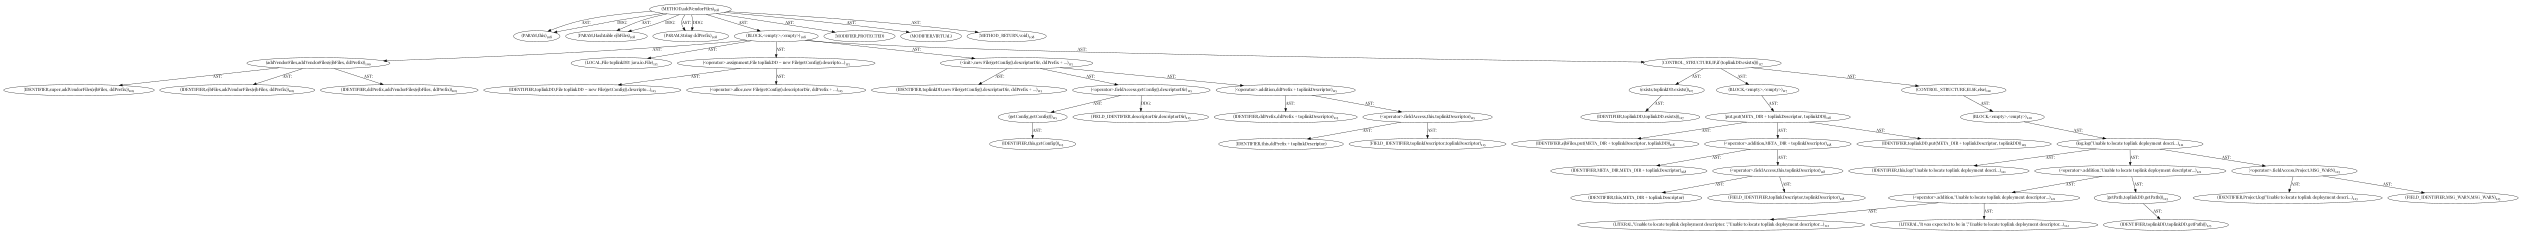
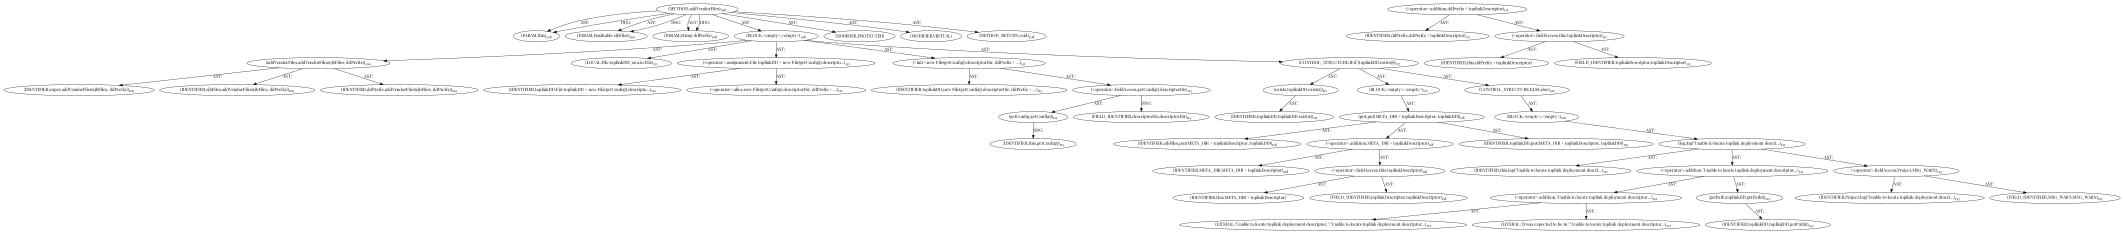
  digraph {
    fontname="Playfair Display"
    node [fontname="Playfair Display"]
    edge [fontname="Playfair Display"]
    n1 [label=<(METHOD,addVendorFiles)<SUB>108</SUB>>]
    n2 [label=<(PARAM,this)<SUB>108</SUB>>]
-   n3 [label=<(PARAM,Hashtable ejbFiles)<SUB>108</SUB>>]
+   n3 [label=<(PARAM,Hashtable ejbFiles)<SUB>100</SUB>>]
    n4 [label=<(PARAM,String ddPrefix)<SUB>108</SUB>>]
    n5 [label=<(BLOCK,&lt;empty&gt;,&lt;empty&gt;)<SUB>108</SUB>>]
    n6 [label=<(MODIFIER,PROTECTED)>]
    n7 [label=<(MODIFIER,VIRTUAL)>]
    n8 [label=<(METHOD_RETURN,void)<SUB>108</SUB>>]
    n9 [label=<(addVendorFiles,addVendorFiles(ejbFiles, ddPrefix))<SUB>109</SUB>>]
    n10 [label=<(LOCAL,File toplinkDD: java.io.File)<SUB>115</SUB>>]
    n11 [label=<(&lt;operator&gt;.assignment,File toplinkDD = new File(getConfig().descripto...)<SUB>115</SUB>>]
    n12 [label=<(&lt;init&gt;,new File(getConfig().descriptorDir, ddPrefix + ...)<SUB>115</SUB>>]
    n13 [label=<(CONTROL_STRUCTURE,IF,if (toplinkDD.exists()))<SUB>117</SUB>>]
    n14 [label=<(IDENTIFIER,super,addVendorFiles(ejbFiles, ddPrefix))<SUB>109</SUB>>]
    n15 [label=<(IDENTIFIER,ejbFiles,addVendorFiles(ejbFiles, ddPrefix))<SUB>109</SUB>>]
    n16 [label=<(IDENTIFIER,ddPrefix,addVendorFiles(ejbFiles, ddPrefix))<SUB>109</SUB>>]
    n17 [label=<(IDENTIFIER,toplinkDD,File toplinkDD = new File(getConfig().descripto...)<SUB>115</SUB>>]
    n18 [label=<(&lt;operator&gt;.alloc,new File(getConfig().descriptorDir, ddPrefix + ...)<SUB>115</SUB>>]
    n19 [label=<(IDENTIFIER,toplinkDD,new File(getConfig().descriptorDir, ddPrefix + ...)<SUB>115</SUB>>]
    n20 [label=<(&lt;operator&gt;.fieldAccess,getConfig().descriptorDir)<SUB>115</SUB>>]
    n21 [label=<(&lt;operator&gt;.addition,ddPrefix + toplinkDescriptor)<SUB>115</SUB>>]
    n22 [label=<(exists,toplinkDD.exists())<SUB>117</SUB>>]
    n23 [label=<(BLOCK,&lt;empty&gt;,&lt;empty&gt;)<SUB>117</SUB>>]
    n24 [label=<(CONTROL_STRUCTURE,ELSE,else)<SUB>120</SUB>>]
    n25 [label=<(getConfig,getConfig())<SUB>115</SUB>>]
    n26 [label=<(FIELD_IDENTIFIER,descriptorDir,descriptorDir)<SUB>115</SUB>>]
    n27 [label=<(IDENTIFIER,ddPrefix,ddPrefix + toplinkDescriptor)<SUB>115</SUB>>]
    n28 [label=<(&lt;operator&gt;.fieldAccess,this.toplinkDescriptor)<SUB>115</SUB>>]
    n29 [label=<(IDENTIFIER,this,getConfig())<SUB>115</SUB>>]
    n30 [label=<(IDENTIFIER,this,ddPrefix + toplinkDescriptor)>]
    n31 [label=<(FIELD_IDENTIFIER,toplinkDescriptor,toplinkDescriptor)<SUB>115</SUB>>]
    n32 [label=<(IDENTIFIER,toplinkDD,toplinkDD.exists())<SUB>117</SUB>>]
    n33 [label=<(put,put(META_DIR + toplinkDescriptor, toplinkDD))<SUB>118</SUB>>]
    n34 [label=<(BLOCK,&lt;empty&gt;,&lt;empty&gt;)<SUB>120</SUB>>]
    n35 [label=<(IDENTIFIER,ejbFiles,put(META_DIR + toplinkDescriptor, toplinkDD))<SUB>118</SUB>>]
    n36 [label=<(&lt;operator&gt;.addition,META_DIR + toplinkDescriptor)<SUB>118</SUB>>]
    n37 [label=<(IDENTIFIER,toplinkDD,put(META_DIR + toplinkDescriptor, toplinkDD))<SUB>119</SUB>>]
    n38 [label=<(IDENTIFIER,META_DIR,META_DIR + toplinkDescriptor)<SUB>168</SUB>>]
    n39 [label=<(&lt;operator&gt;.fieldAccess,this.toplinkDescriptor)<SUB>118</SUB>>]
    n40 [label=<(IDENTIFIER,this,META_DIR + toplinkDescriptor)>]
    n41 [label=<(FIELD_IDENTIFIER,toplinkDescriptor,toplinkDescriptor)<SUB>118</SUB>>]
    n42 [label=<(log,log(&quot;Unable to locate toplink deployment descri...)<SUB>121</SUB>>]
    n43 [label=<(IDENTIFIER,this,log(&quot;Unable to locate toplink deployment descri...)<SUB>121</SUB>>]
    n44 [label=<(&lt;operator&gt;.addition,&quot;Unable to locate toplink deployment descriptor...)<SUB>121</SUB>>]
    n45 [label=<(&lt;operator&gt;.fieldAccess,Project.MSG_WARN)<SUB>123</SUB>>]
    n46 [label=<(&lt;operator&gt;.addition,&quot;Unable to locate toplink deployment descriptor...)<SUB>121</SUB>>]
    n47 [label=<(getPath,toplinkDD.getPath())<SUB>123</SUB>>]
    n48 [label=<(IDENTIFIER,Project,log(&quot;Unable to locate toplink deployment descri...)<SUB>123</SUB>>]
    n49 [label=<(FIELD_IDENTIFIER,MSG_WARN,MSG_WARN)<SUB>123</SUB>>]
    n50 [label=<(LITERAL,&quot;Unable to locate toplink deployment descriptor. &quot;,&quot;Unable to locate toplink deployment descriptor...)<SUB>121</SUB>>]
    n51 [label=<(LITERAL,&quot;It was expected to be in &quot;,&quot;Unable to locate toplink deployment descriptor...)<SUB>122</SUB>>]
    n52 [label=<(IDENTIFIER,toplinkDD,toplinkDD.getPath())<SUB>123</SUB>>]
    n1 -> n2 [label="AST: "]
    n1 -> n2 [label="DDG: "]
    n1 -> n3 [label="AST: "]
    n1 -> n3 [label="DDG: "]
    n1 -> n4 [label="AST: "]
    n1 -> n4 [label="DDG: "]
    n1 -> n5 [label="AST: "]
    n1 -> n6 [label="AST: "]
    n1 -> n7 [label="AST: "]
    n1 -> n8 [label="AST: "]
    n5 -> n9 [label="AST: "]
    n5 -> n10 [label="AST: "]
    n5 -> n11 [label="AST: "]
    n5 -> n12 [label="AST: "]
    n5 -> n13 [label="AST: "]
    n9 -> n14 [label="AST: "]
    n9 -> n15 [label="AST: "]
    n9 -> n16 [label="AST: "]
    n11 -> n17 [label="AST: "]
    n11 -> n18 [label="AST: "]
    n12 -> n19 [label="AST: "]
    n12 -> n20 [label="AST: "]
-   n12 -> n21 [label="AST: "]
    n13 -> n22 [label="AST: "]
    n13 -> n23 [label="AST: "]
    n13 -> n24 [label="AST: "]
    n20 -> n25 [label="AST: "]
    n20 -> n26 [label="DDG: "]
    n21 -> n27 [label="AST: "]
    n21 -> n28 [label="AST: "]
    n22 -> n32 [label="AST: "]
    n23 -> n33 [label="AST: "]
    n24 -> n34 [label="AST: "]
-   n25 -> n29 [label="AST: "]
+   n25 -> n29 [label="DDG: "]
    n28 -> n30 [label="AST: "]
    n28 -> n31 [label="AST: "]
    n33 -> n35 [label="AST: "]
    n33 -> n36 [label="AST: "]
    n33 -> n37 [label="AST: "]
    n34 -> n42 [label="AST: "]
    n36 -> n38 [label="AST: "]
    n36 -> n39 [label="AST: "]
    n39 -> n40 [label="AST: "]
    n39 -> n41 [label="AST: "]
    n42 -> n43 [label="AST: "]
    n42 -> n44 [label="AST: "]
    n42 -> n45 [label="AST: "]
    n44 -> n46 [label="AST: "]
    n44 -> n47 [label="AST: "]
    n45 -> n48 [label="AST: "]
    n45 -> n49 [label="AST: "]
    n46 -> n50 [label="AST: "]
    n46 -> n51 [label="AST: "]
    n47 -> n52 [label="AST: "]
  }
